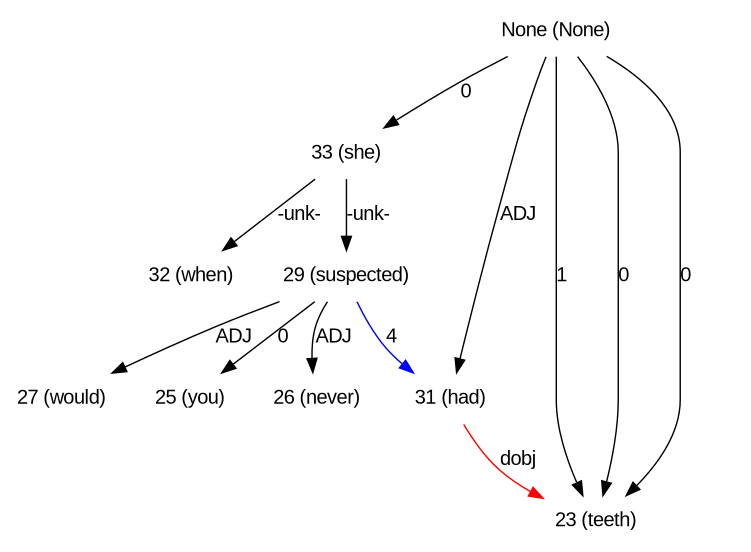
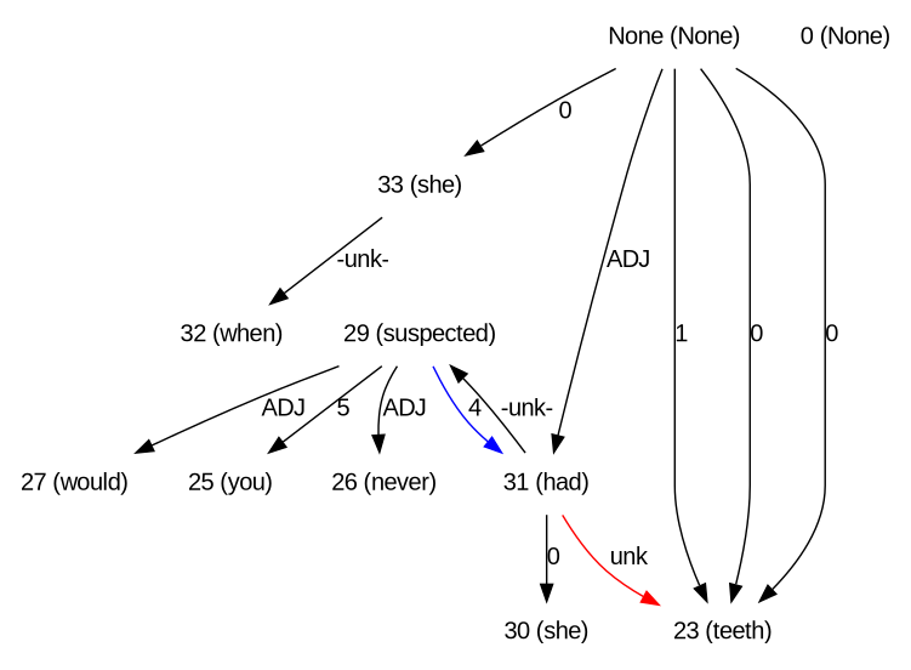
  digraph {
    fontname="Liberation Sans"
    node [fontname="Liberation Sans" shape=plaintext]
    edge [dir=forward fontname="Liberation Sans"]
    n1 [label="None (None)"]
    n2 [label="33 (she)"]
    n3 [label="31 (had)"]
    n4 [label="23 (teeth)"]
    n5 [label="32 (when)"]
    n6 [label="29 (suspected)"]
+   n7 [label="30 (she)"]
    n8 [label="25 (you)"]
    n9 [label="26 (never)"]
    n10 [label="27 (would)"]
+   n11 [label="0 (None)"]
    n1 -> n2 [label=0]
    n1 -> n3 [label=ADJ]
    n1 -> n4 [label=1]
    n1 -> n4 [label=0]
    n1 -> n4 [label=0]
    n2 -> n5 [label="-unk-"]
-   n3 -> n4 [color=red label=dobj]
-   n2 -> n6 [label="-unk-"]
+   n3 -> n4 [color=red label=unk]
+   n3 -> n6 [label="-unk-"]
+   n3 -> n7 [label=0]
    n6 -> n3 [color=blue label=4]
-   n6 -> n8 [label=0]
+   n6 -> n8 [label=5]
    n6 -> n9 [label=ADJ]
    n6 -> n10 [label=ADJ]
  }
